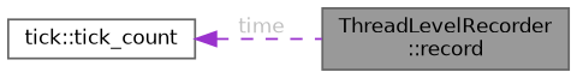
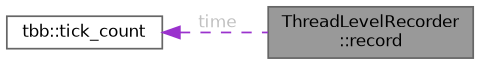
  digraph {
    rankdir=LR
    node [color=gray40 fontname=Helvetica fontsize=10 shape=box style=filled]
    n1 [fillcolor=grey60 fontcolor=black height=0.2 label="ThreadLevelRecorder\l::record" width=0.4]
-   n2 [fillcolor=white height=0.2 label="tick::tick_count" width=0.4]
+   n2 [fillcolor=white height=0.2 label="tbb::tick_count" width=0.4]
    n2 -> n1 [color=darkorchid3 dir=back fontcolor=grey fontname=Helvetica fontsize=10 label=" time" labelfontname=Helvetica labelfontsize=10 style=dashed]
  }
